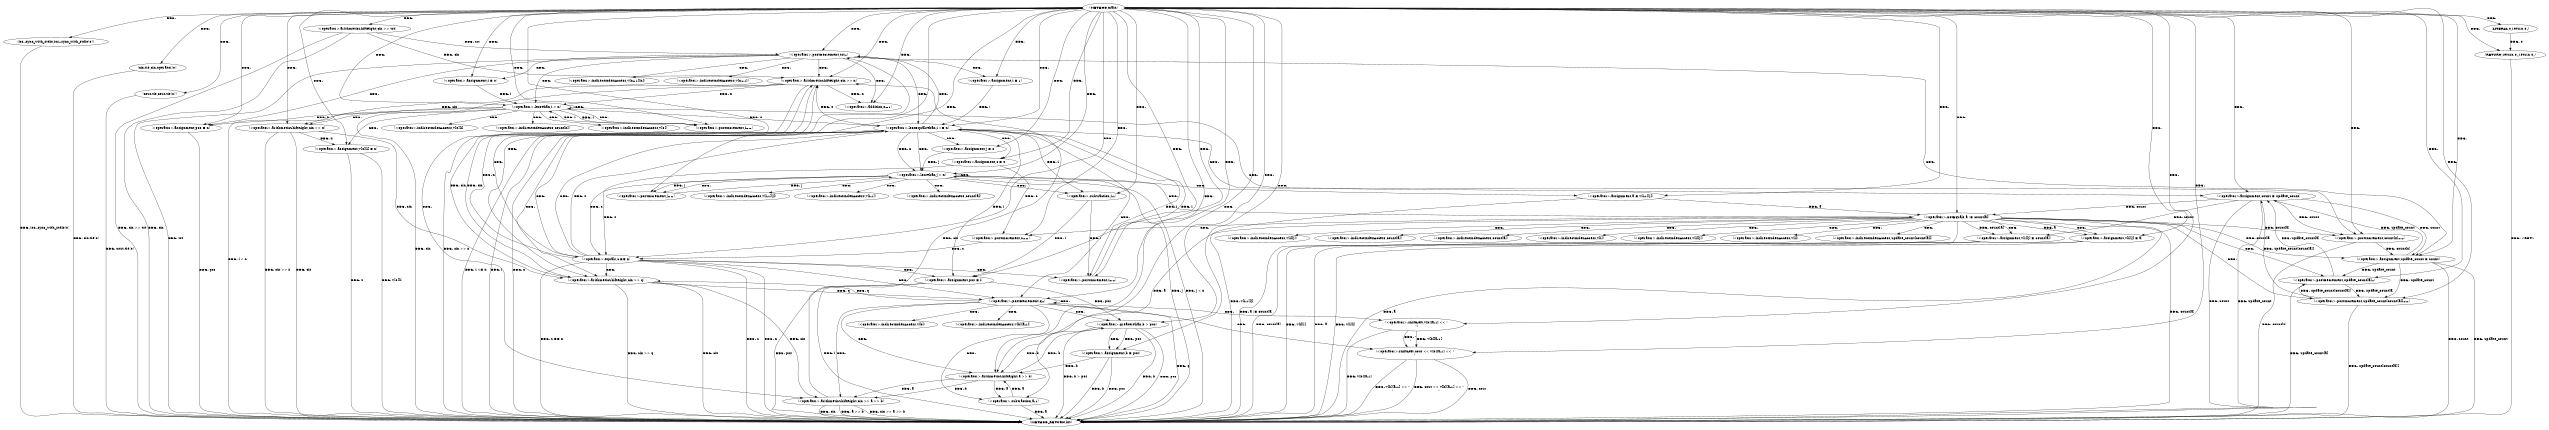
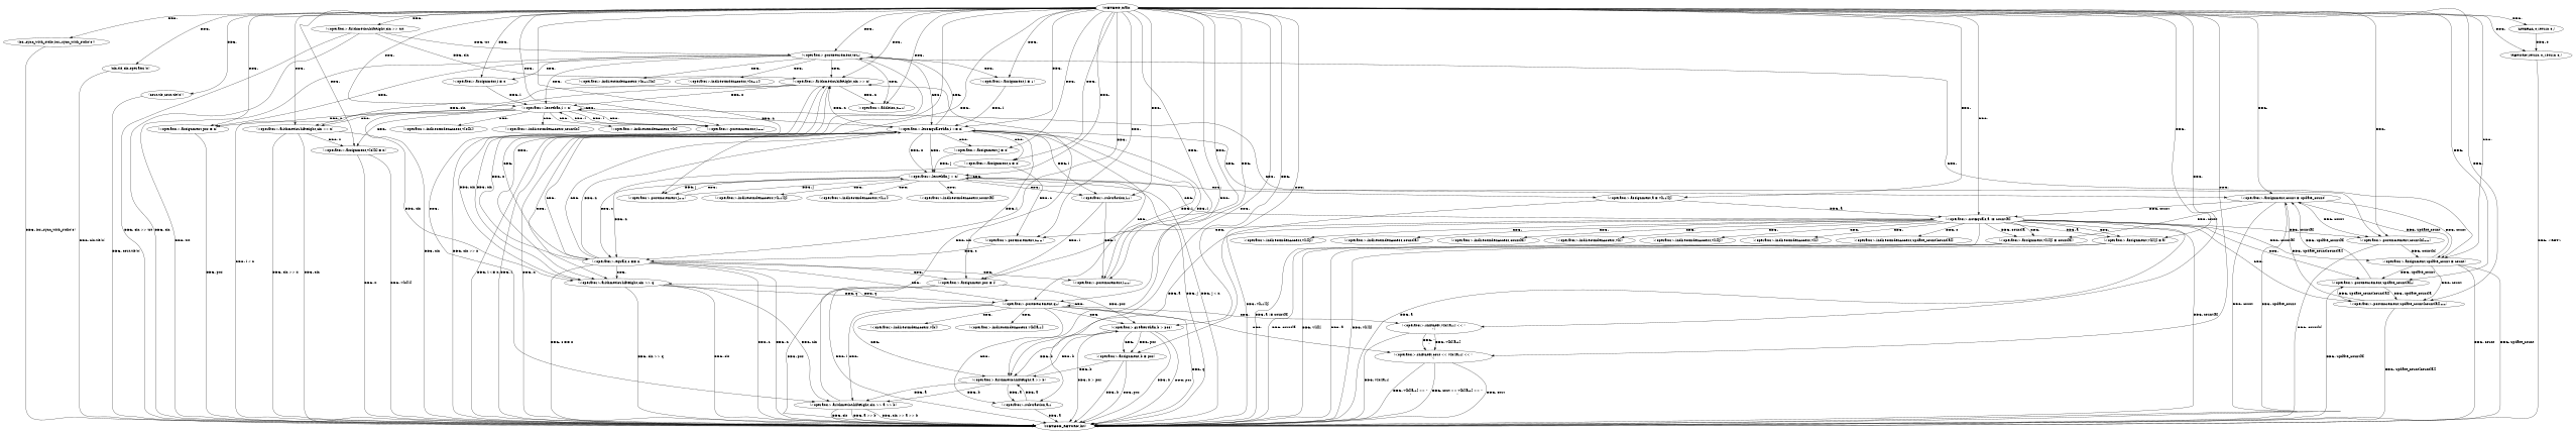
  digraph {
    n1 [label="(METHOD,main)"]
    n2 [label="(ios::sync_with_stdio,ios::sync_with_stdio(0))"]
    n3 [label="(cin.tie,cin.operator(0))"]
    n4 [label="(cout.tie,cout.tie(0))"]
    n5 [label="(<operator>.arithmeticShiftRight,cin >> tst)"]
    n6 [label="(RETURN,return 0;,return 0;)"]
    n7 [label="(<operator>.postDecrement,tst--)"]
    n8 [label="(LITERAL,0,return 0;)"]
    n9 [label="(<operator>.arithmeticShiftRight,cin >> n)"]
    n10 [label="(<operator>.assignment,update_count = count)"]
    n11 [label="(<operator>.assignment,pos = n)"]
    n12 [label="(<operator>.arithmeticShiftRight,cin >> q)"]
    n13 [label="(<operator>.assignment,i = 0)"]
    n14 [label="(<operator>.lessThan,i < n)"]
    n15 [label="(<operator>.postIncrement,i++)"]
    n16 [label="(<operator>.assignment,i = 1)"]
    n17 [label="(<operator>.lessEqualsThan,i <= n)"]
    n18 [label="(<operator>.postIncrement,i++)"]
    n19 [label="(<operator>.postDecrement,q--)"]
    n20 [label="(<operator>.arithmeticShiftRight,cin >> x)"]
    n21 [label="(<operator>.assignment,v[0][i] = x)"]
    n22 [label="(<operator>.postIncrement,count[x]++)"]
    n23 [label="(<operator>.assignment,count = update_count)"]
    n24 [label="(<operator>.assignment,c = 0)"]
    n25 [label="(<operator>.arithmeticShiftRight,cin >> a >> b)"]
    n26 [label="(<operator>.shiftLeft,cout << v[b][a-1] << \"\n\")"]
    n27 [label="(<operator>.addition,n+1)"]
    n28 [label="(<operator>.assignment,j = 0)"]
    n29 [label="(<operator>.lessThan,j < n)"]
    n30 [label="(<operator>.postIncrement,j++)"]
    n31 [label="(<operator>.equals,c == n)"]
    n32 [label="(<operator>.greaterThan,b > pos)"]
    n33 [label="(<operator>.assignment,a = v[i-1][j])"]
    n34 [label="(<operator>.assignment,pos = i)"]
    n35 [label="(<operator>.arithmeticShiftRight,a >> b)"]
    n36 [label="(<operator>.assignment,b = pos)"]
    n37 [label="(<operator>.shiftLeft,v[b][a-1] << \"\n\")"]
    n38 [label="(<operator>.notEquals,a != count[a])"]
    n39 [label="(<operator>.postDecrement,update_count[a]--)"]
    n40 [label="(<operator>.postIncrement,update_count[count[a]]++)"]
    n41 [label="(<operator>.subtraction,a-1)"]
    n42 [label="(<operator>.assignment,v[i][j] = a)"]
    n43 [label="(<operator>.postIncrement,c++)"]
    n44 [label="(<operator>.subtraction,i-1)"]
    n45 [label="(METHOD_RETURN,int)"]
    n46 [label="(<operator>.indirectIndexAccess,v[n+1][n])"]
    n47 [label="(<operator>.indirectIndexAccess,v[n+1])"]
    n48 [label="(<operator>.indirectIndexAccess,v[0][i])"]
    n49 [label="(<operator>.indirectIndexAccess,count[x])"]
    n50 [label="(<operator>.indirectIndexAccess,v[0])"]
    n51 [label="(<operator>.indirectIndexAccess,v[b][a-1])"]
    n52 [label="(<operator>.indirectIndexAccess,v[b])"]
    n53 [label="(<operator>.assignment,v[i][j] = count[a])"]
    n54 [label="(<operator>.indirectIndexAccess,v[i-1][j])"]
    n55 [label="(<operator>.indirectIndexAccess,v[i-1])"]
    n56 [label="(<operator>.indirectIndexAccess,count[a])"]
    n57 [label="(<operator>.indirectIndexAccess,update_count[count[a]])"]
    n58 [label="(<operator>.indirectIndexAccess,v[i][j])"]
    n59 [label="(<operator>.indirectIndexAccess,count[a])"]
    n60 [label="(<operator>.indirectIndexAccess,count[a])"]
    n61 [label="(<operator>.indirectIndexAccess,v[i])"]
    n62 [label="(<operator>.indirectIndexAccess,v[i][j])"]
    n63 [label="(<operator>.indirectIndexAccess,v[i])"]
    n1 -> n2 [label="DDG: "]
    n1 -> n3 [label="DDG: "]
    n1 -> n4 [label="DDG: "]
    n1 -> n5 [label="DDG: "]
    n1 -> n6 [label="DDG: "]
    n1 -> n7 [label="DDG: "]
    n1 -> n8 [label="DDG: "]
    n1 -> n9 [label="DDG: "]
    n1 -> n10 [label="DDG: "]
    n1 -> n11 [label="DDG: "]
    n1 -> n12 [label="DDG: "]
    n1 -> n13 [label="DDG: "]
    n1 -> n14 [label="DDG: "]
    n1 -> n15 [label="DDG: "]
    n1 -> n16 [label="DDG: "]
    n1 -> n17 [label="DDG: "]
    n1 -> n18 [label="DDG: "]
    n1 -> n19 [label="DDG: "]
    n1 -> n20 [label="DDG: "]
    n1 -> n21 [label="DDG: "]
    n1 -> n22 [label="DDG: "]
    n1 -> n23 [label="DDG: "]
    n1 -> n24 [label="DDG: "]
    n1 -> n25 [label="DDG: "]
    n1 -> n26 [label="DDG: "]
    n1 -> n27 [label="DDG: "]
    n1 -> n28 [label="DDG: "]
    n1 -> n29 [label="DDG: "]
    n1 -> n30 [label="DDG: "]
    n1 -> n31 [label="DDG: "]
    n1 -> n32 [label="DDG: "]
    n1 -> n33 [label="DDG: "]
    n1 -> n34 [label="DDG: "]
    n1 -> n35 [label="DDG: "]
    n1 -> n36 [label="DDG: "]
    n1 -> n37 [label="DDG: "]
    n1 -> n38 [label="DDG: "]
    n1 -> n39 [label="DDG: "]
    n1 -> n40 [label="DDG: "]
    n1 -> n41 [label="DDG: "]
    n1 -> n42 [label="DDG: "]
    n1 -> n43 [label="DDG: "]
    n1 -> n44 [label="DDG: "]
    n2 -> n45 [label="DDG: ios::sync_with_stdio(0)"]
    n3 -> n45 [label="DDG: cin.tie(0)"]
    n4 -> n45 [label="DDG: cout.tie(0)"]
    n5 -> n7 [label="DDG: tst"]
    n5 -> n9 [label="DDG: cin"]
    n5 -> n45 [label="DDG: cin"]
    n5 -> n45 [label="DDG: cin >> tst"]
    n6 -> n45 [label="DDG: <RET>"]
    n7 -> n9 [label="CDG: "]
    n7 -> n10 [label="CDG: "]
    n7 -> n11 [label="CDG: "]
    n7 -> n13 [label="CDG: "]
    n7 -> n14 [label="CDG: "]
    n7 -> n16 [label="CDG: "]
    n7 -> n17 [label="CDG: "]
    n7 -> n27 [label="CDG: "]
    n7 -> n45 [label="DDG: tst"]
    n7 -> n46 [label="CDG: "]
    n7 -> n47 [label="CDG: "]
    n8 -> n6 [label="DDG: 0"]
    n9 -> n12 [label="DDG: cin"]
    n9 -> n14 [label="DDG: n"]
    n9 -> n20 [label="DDG: cin"]
    n9 -> n27 [label="DDG: n"]
    n9 -> n45 [label="DDG: cin"]
    n9 -> n45 [label="DDG: cin >> n"]
    n10 -> n23 [label="DDG: update_count"]
    n10 -> n39 [label="DDG: update_count"]
-   n10 -> n40 [label="DDG: update_count"]
+   n10 -> n40 [label="DDG: count"]
    n10 -> n45 [label="DDG: update_count"]
    n10 -> n45 [label="DDG: count"]
    n11 -> n45 [label="DDG: pos"]
    n12 -> n9 [label="DDG: cin"]
    n12 -> n19 [label="DDG: q"]
    n12 -> n25 [label="DDG: cin"]
    n12 -> n45 [label="DDG: cin"]
    n12 -> n45 [label="DDG: cin >> q"]
    n13 -> n14 [label="DDG: i"]
    n14 -> n11 [label="DDG: n"]
    n14 -> n14 [label="CDG: "]
    n14 -> n15 [label="DDG: i"]
    n14 -> n15 [label="CDG: "]
    n14 -> n17 [label="DDG: n"]
    n14 -> n20 [label="CDG: "]
    n14 -> n21 [label="CDG: "]
    n14 -> n22 [label="CDG: "]
    n14 -> n45 [label="DDG: i < n"]
    n14 -> n48 [label="CDG: "]
    n14 -> n49 [label="CDG: "]
    n14 -> n50 [label="CDG: "]
    n15 -> n14 [label="DDG: i"]
    n16 -> n17 [label="DDG: i"]
    n17 -> n7 [label="CDG: "]
    n17 -> n9 [label="DDG: n"]
    n17 -> n12 [label="CDG: "]
    n17 -> n18 [label="DDG: i"]
    n17 -> n19 [label="CDG: "]
    n17 -> n23 [label="CDG: "]
    n17 -> n24 [label="CDG: "]
    n17 -> n28 [label="CDG: "]
    n17 -> n29 [label="DDG: n"]
    n17 -> n29 [label="CDG: "]
    n17 -> n31 [label="CDG: "]
    n17 -> n34 [label="DDG: i"]
    n17 -> n44 [label="DDG: i"]
    n17 -> n45 [label="DDG: i"]
    n17 -> n45 [label="DDG: n"]
    n17 -> n45 [label="DDG: i <= n"]
    n18 -> n17 [label="DDG: i"]
    n19 -> n12 [label="DDG: q"]
    n19 -> n19 [label="CDG: "]
    n19 -> n25 [label="CDG: "]
    n19 -> n26 [label="CDG: "]
    n19 -> n32 [label="CDG: "]
    n19 -> n35 [label="CDG: "]
    n19 -> n37 [label="CDG: "]
    n19 -> n41 [label="CDG: "]
    n19 -> n45 [label="DDG: q"]
    n19 -> n51 [label="CDG: "]
    n19 -> n52 [label="CDG: "]
    n20 -> n12 [label="DDG: cin"]
    n20 -> n21 [label="DDG: x"]
    n20 -> n45 [label="DDG: cin"]
    n20 -> n45 [label="DDG: cin >> x"]
    n21 -> n45 [label="DDG: v[0][i]"]
    n21 -> n45 [label="DDG: x"]
    n22 -> n10 [label="DDG: count[x]"]
    n22 -> n45 [label="DDG: count[x]"]
    n23 -> n10 [label="DDG: count"]
    n23 -> n22 [label="DDG: count"]
    n23 -> n38 [label="DDG: count"]
    n23 -> n45 [label="DDG: count"]
    n23 -> n45 [label="DDG: update_count"]
    n23 -> n53 [label="DDG: count"]
    n24 -> n31 [label="DDG: c"]
    n24 -> n43 [label="DDG: c"]
    n25 -> n9 [label="DDG: cin"]
    n25 -> n45 [label="DDG: cin"]
    n25 -> n45 [label="DDG: a >> b"]
    n25 -> n45 [label="DDG: cin >> a >> b"]
    n26 -> n45 [label="DDG: v[b][a-1] << \"\n\""]
    n26 -> n45 [label="DDG: cout << v[b][a-1] << \"\n\""]
    n26 -> n45 [label="DDG: cout"]
    n28 -> n29 [label="DDG: j"]
    n29 -> n29 [label="CDG: "]
    n29 -> n30 [label="DDG: j"]
    n29 -> n30 [label="CDG: "]
    n29 -> n31 [label="DDG: n"]
    n29 -> n33 [label="CDG: "]
    n29 -> n38 [label="CDG: "]
    n29 -> n44 [label="CDG: "]
    n29 -> n45 [label="DDG: j"]
    n29 -> n45 [label="DDG: j < n"]
    n29 -> n54 [label="CDG: "]
    n29 -> n55 [label="CDG: "]
    n29 -> n56 [label="CDG: "]
    n30 -> n29 [label="DDG: j"]
    n31 -> n7 [label="CDG: "]
    n31 -> n9 [label="DDG: n"]
    n31 -> n12 [label="CDG: "]
    n31 -> n17 [label="DDG: n"]
    n31 -> n17 [label="CDG: "]
    n31 -> n18 [label="CDG: "]
    n31 -> n19 [label="CDG: "]
    n31 -> n34 [label="CDG: "]
    n31 -> n45 [label="DDG: c"]
    n31 -> n45 [label="DDG: n"]
    n31 -> n45 [label="DDG: c == n"]
    n32 -> n35 [label="DDG: b"]
    n32 -> n36 [label="DDG: pos"]
    n32 -> n36 [label="CDG: "]
    n32 -> n45 [label="DDG: b"]
    n32 -> n45 [label="DDG: pos"]
    n32 -> n45 [label="DDG: b > pos"]
    n33 -> n38 [label="DDG: a"]
    n33 -> n45 [label="DDG: v[i-1][j]"]
    n34 -> n32 [label="DDG: pos"]
    n34 -> n45 [label="DDG: pos"]
    n34 -> n45 [label="DDG: i"]
    n35 -> n25 [label="DDG: a"]
    n35 -> n25 [label="DDG: b"]
    n35 -> n32 [label="DDG: b"]
    n35 -> n41 [label="DDG: a"]
    n36 -> n35 [label="DDG: b"]
    n36 -> n45 [label="DDG: b"]
    n36 -> n45 [label="DDG: pos"]
    n37 -> n26 [label="DDG: \"\n\""]
    n37 -> n26 [label="DDG: v[b][a-1]"]
    n37 -> n45 [label="DDG: v[b][a-1]"]
    n38 -> n10 [label="DDG: count[a]"]
    n38 -> n22 [label="DDG: count[a]"]
    n38 -> n35 [label="DDG: a"]
    n38 -> n39 [label="CDG: "]
    n38 -> n40 [label="CDG: "]
    n38 -> n42 [label="DDG: a"]
    n38 -> n42 [label="CDG: "]
    n38 -> n43 [label="CDG: "]
    n38 -> n45 [label="DDG: a"]
    n38 -> n45 [label="DDG: count[a]"]
    n38 -> n45 [label="DDG: a != count[a]"]
    n38 -> n53 [label="DDG: count[a]"]
    n38 -> n53 [label="CDG: "]
-   n38 -> n57 [label="CDG: "]
+   n38 -> n57 [label="DDG: n"]
    n38 -> n58 [label="CDG: "]
    n38 -> n59 [label="CDG: "]
    n38 -> n60 [label="CDG: "]
    n38 -> n61 [label="CDG: "]
    n38 -> n62 [label="CDG: "]
    n38 -> n63 [label="CDG: "]
    n39 -> n23 [label="DDG: update_count[a]"]
    n39 -> n40 [label="DDG: update_count[a]"]
    n39 -> n45 [label="DDG: update_count[a]"]
    n40 -> n23 [label="DDG: update_count[count[a]]"]
    n40 -> n39 [label="DDG: update_count[count[a]]"]
    n40 -> n45 [label="DDG: update_count[count[a]]"]
    n41 -> n35 [label="DDG: a"]
    n41 -> n45 [label="DDG: a"]
    n42 -> n45 [label="DDG: v[i][j]"]
    n42 -> n45 [label="DDG: a"]
    n43 -> n31 [label="DDG: c"]
    n44 -> n18 [label="DDG: i"]
    n44 -> n34 [label="DDG: i"]
    n53 -> n45 [label="DDG: v[i][j]"]
    n53 -> n45 [label="DDG: count[a]"]
  }
